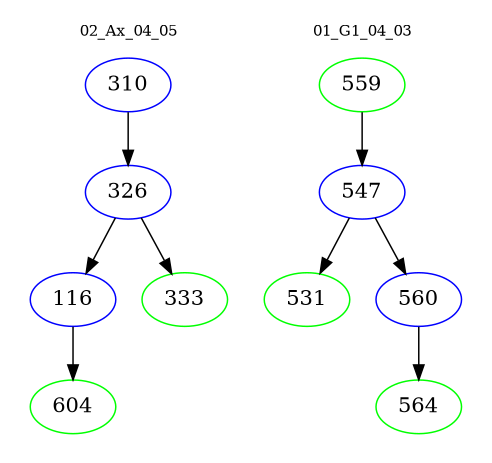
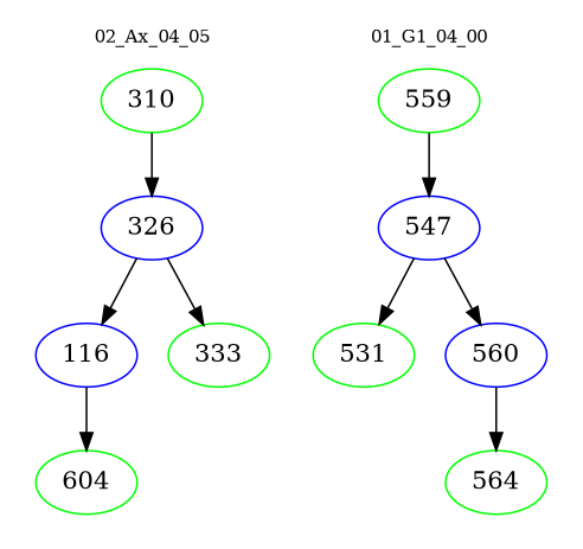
  digraph {
    node [color=green]
    edge [color=black]
-   n1 [color=blue label=310]
+   n1 [label=310]
    n2 [color=blue label=326]
    n3 [color=blue label=116]
    n4 [label=333]
    n5 [label=604]
    n6 [label=559]
    n7 [color=blue label=547]
    n8 [label=531]
    n9 [color=blue label=560]
    n10 [label=564]
    subgraph cluster_1 {
      color=white
      fontsize=10
      label="02_Ax_04_05"
      n1
      n2
      n3
      n4
      n5
    }
    subgraph cluster_2 {
      color=white
      fontsize=10
-     label="01_G1_04_03"
+     label="01_G1_04_00"
      n6
      n7
      n8
      n9
      n10
    }
    n1 -> n2
    n2 -> n3
    n2 -> n4
    n3 -> n5
    n6 -> n7
    n7 -> n8
    n7 -> n9
    n9 -> n10
  }
